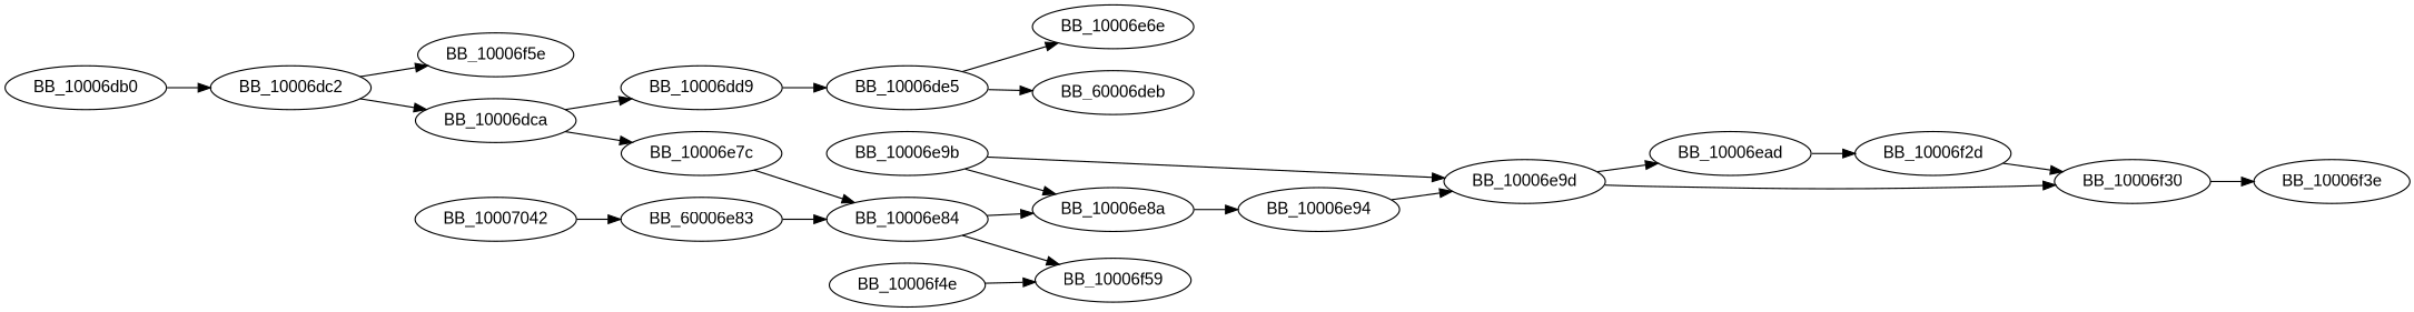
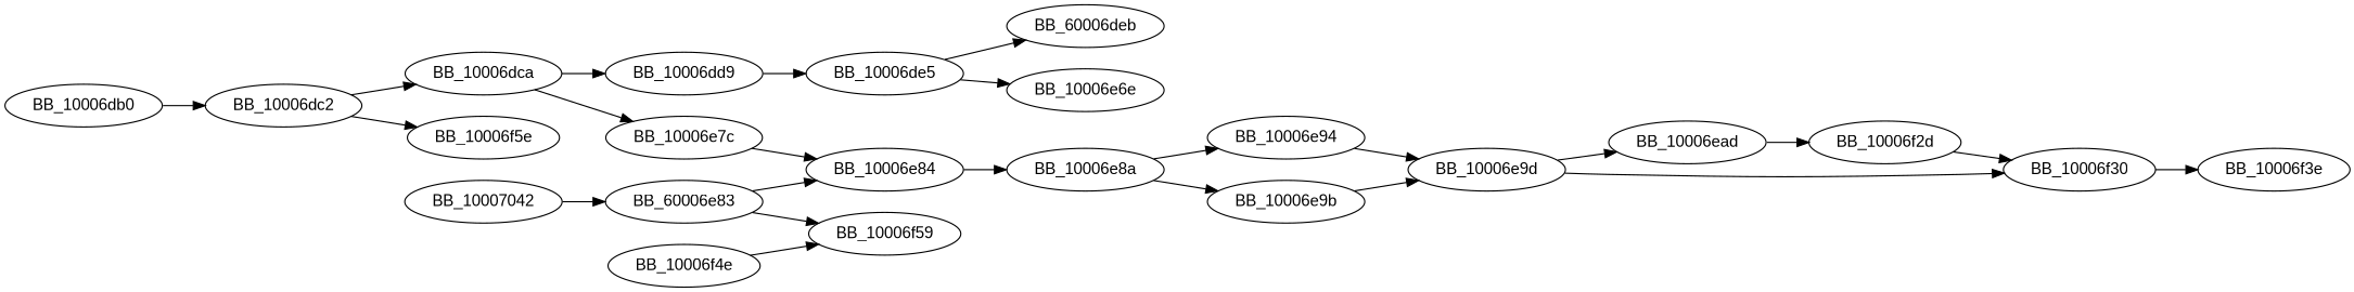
  digraph {
    fontname="Liberation Sans"
    rankdir=LR
    node [fontname="Liberation Sans"]
    edge [fontname="Liberation Sans"]
    BB_10006db0
    BB_10006dc2
    BB_10006dca
    BB_10006f5e
    BB_10006dd9
    BB_10006e7c
    BB_10006de5
    BB_10006e84
    n9 [label=BB_60006deb]
    BB_10006e6e
    BB_10006e8a
    n12 [label=BB_10006f59]
    BB_10006e94
    BB_10006e9b
    n15 [label=BB_60006e83]
    BB_10006e9d
    BB_10006ead
    BB_10006f30
    BB_10006f2d
    BB_10006f3e
    BB_10006f4e
    BB_10007042
    BB_10006db0 -> BB_10006dc2
    BB_10006dc2 -> BB_10006dca
    BB_10006dc2 -> BB_10006f5e
    BB_10006dca -> BB_10006dd9
    BB_10006dca -> BB_10006e7c
    BB_10006dd9 -> BB_10006de5
    BB_10006e7c -> BB_10006e84
    BB_10006de5 -> n9
    BB_10006de5 -> BB_10006e6e
    BB_10006e84 -> BB_10006e8a
-   BB_10006e84 -> n12
+   n15 -> n12
    BB_10006e8a -> BB_10006e94
-   BB_10006e9b -> BB_10006e8a
+   BB_10006e8a -> BB_10006e9b
    BB_10006e94 -> BB_10006e9d
    BB_10006e9b -> BB_10006e9d
    n15 -> BB_10006e84
    BB_10006e9d -> BB_10006ead
    BB_10006e9d -> BB_10006f30
    BB_10006ead -> BB_10006f2d
    BB_10006f30 -> BB_10006f3e
    BB_10006f2d -> BB_10006f30
    BB_10006f4e -> n12
    BB_10007042 -> n15
  }
